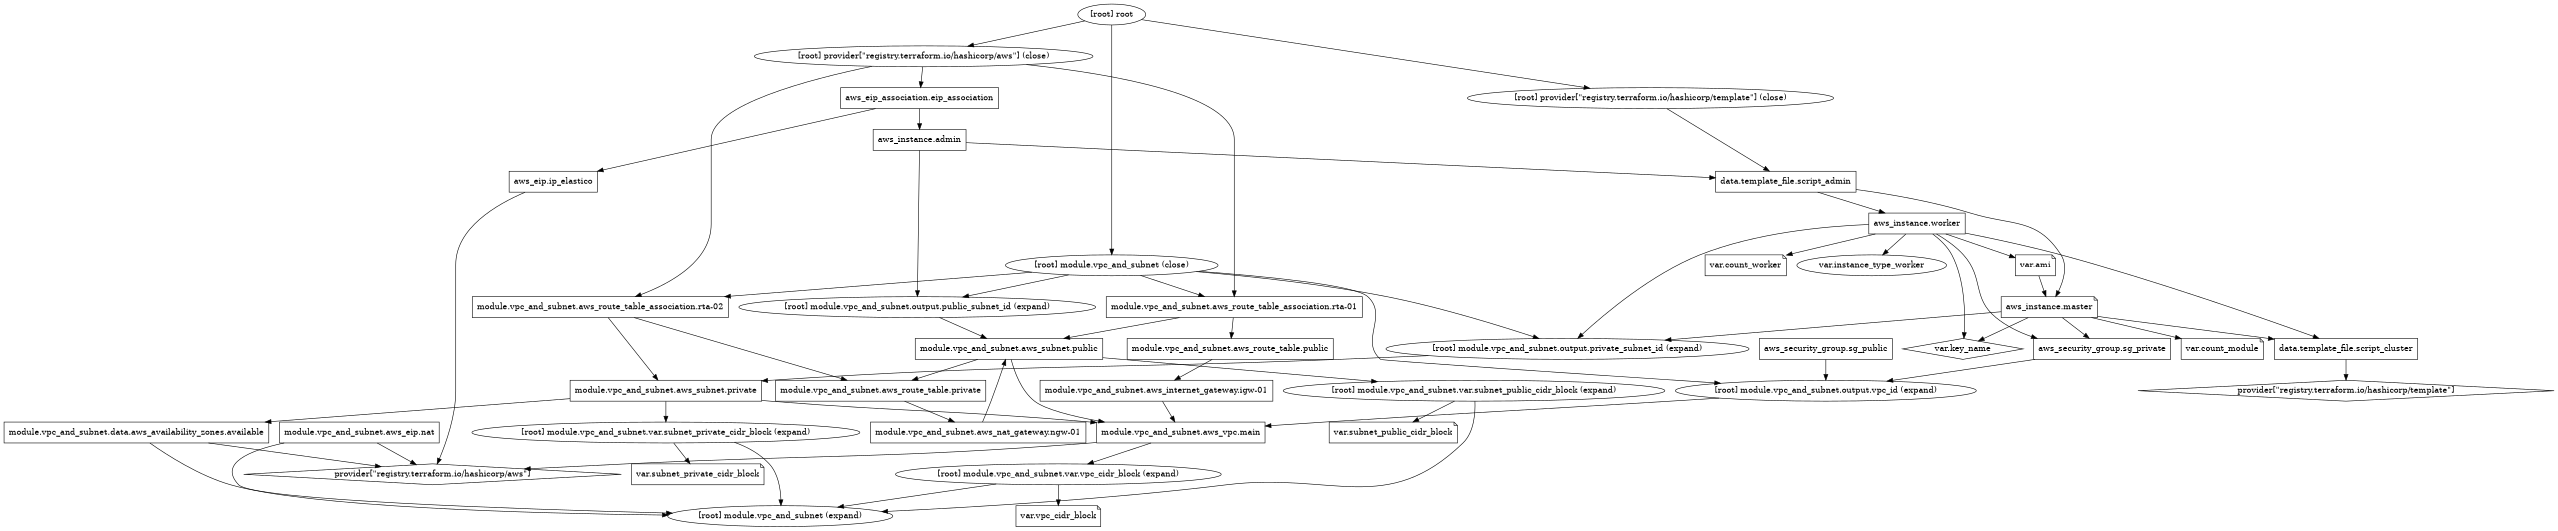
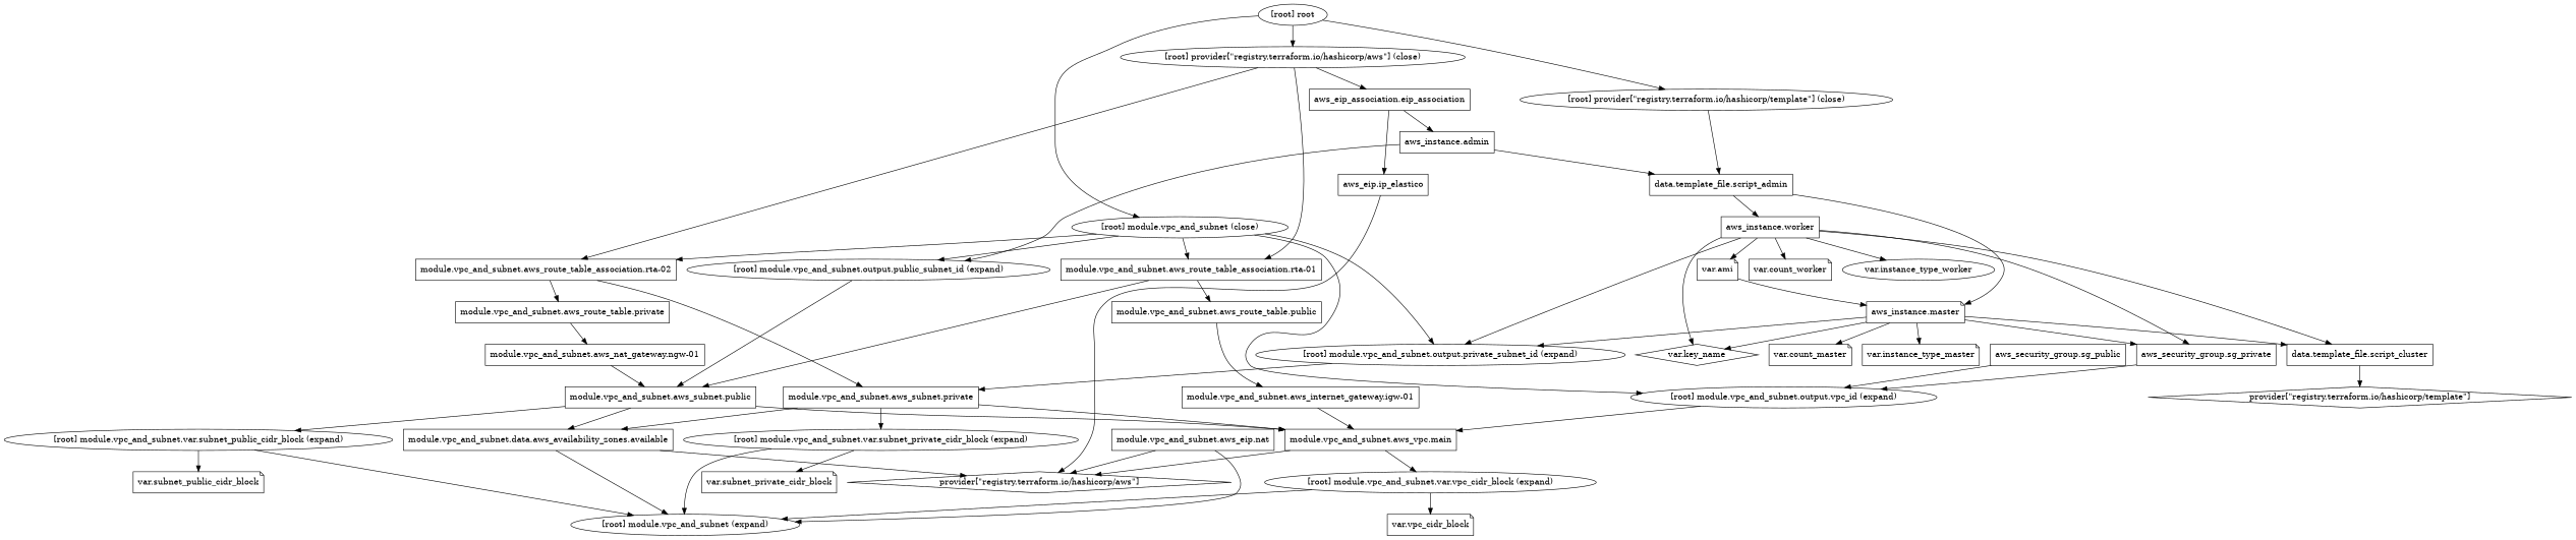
  digraph {
    compound=true
    newrank=true
    node [shape=box]
    n1 [label="aws_eip.ip_elastico"]
    n2 [label="provider[\"registry.terraform.io/hashicorp/aws\"]" shape=diamond]
    n3 [label="aws_eip_association.eip_association"]
    n4 [label="aws_instance.admin"]
    n5 [label="aws_security_group.sg_public"]
    n6 [label="data.template_file.script_admin"]
    "[root] module.vpc_and_subnet.output.public_subnet_id (expand)" [shape=""]
    n8 [label="aws_instance.master" shape=note]
    n9 [label="aws_security_group.sg_private"]
    n10 [label="data.template_file.script_cluster"]
    n11 [label="var.ami" shape=note]
-   n12 [label="var.count_module" shape=note]
+   n12 [label="var.count_master" shape=note]
+   n13 [label="var.instance_type_master" shape=note]
    n14 [label="var.key_name" shape=diamond]
    "[root] module.vpc_and_subnet.output.private_subnet_id (expand)" [shape=""]
    n16 [label="aws_instance.worker"]
    n17 [label="var.count_worker" shape=note]
    n18 [label="var.instance_type_worker" shape=ellipse]
    "[root] module.vpc_and_subnet.output.vpc_id (expand)" [shape=""]
    n20 [label="provider[\"registry.terraform.io/hashicorp/template\"]" shape=diamond]
    n21 [label="module.vpc_and_subnet.aws_eip.nat"]
    "[root] module.vpc_and_subnet (expand)" [shape=""]
    n23 [label="module.vpc_and_subnet.aws_internet_gateway.igw-01"]
    n24 [label="module.vpc_and_subnet.aws_vpc.main"]
    n25 [label="module.vpc_and_subnet.aws_nat_gateway.ngw-01"]
    n26 [label="module.vpc_and_subnet.aws_subnet.public"]
    n27 [label="module.vpc_and_subnet.aws_route_table.private"]
    n28 [label="module.vpc_and_subnet.aws_route_table.public"]
    n29 [label="module.vpc_and_subnet.aws_route_table_association.rta-01"]
    n30 [label="module.vpc_and_subnet.aws_route_table_association.rta-02"]
    n31 [label="module.vpc_and_subnet.aws_subnet.private"]
    n32 [label="module.vpc_and_subnet.data.aws_availability_zones.available"]
    "[root] module.vpc_and_subnet.var.subnet_private_cidr_block (expand)" [shape=""]
    "[root] module.vpc_and_subnet.var.subnet_public_cidr_block (expand)" [shape=""]
    "[root] module.vpc_and_subnet.var.vpc_cidr_block (expand)" [shape=""]
    n36 [label="var.subnet_private_cidr_block" shape=note]
    n37 [label="var.subnet_public_cidr_block" shape=note]
    n38 [label="var.vpc_cidr_block" shape=note]
    "[root] module.vpc_and_subnet (close)" [shape=""]
    "[root] provider[\"registry.terraform.io/hashicorp/aws\"] (close)" [shape=""]
    "[root] provider[\"registry.terraform.io/hashicorp/template\"] (close)" [shape=""]
    "[root] root" [shape=""]
    subgraph sub_1 {
      n1
      n2
      n3
      n4
      n5
      n6
      "[root] module.vpc_and_subnet.output.public_subnet_id (expand)"
      n8
      n9
      n10
      n11
      n12
+     n13
      n14
      "[root] module.vpc_and_subnet.output.private_subnet_id (expand)"
      n16
      n17
      n18
      "[root] module.vpc_and_subnet.output.vpc_id (expand)"
      n20
      n21
      "[root] module.vpc_and_subnet (expand)"
      n23
      n24
      n25
      n26
      n27
      n28
      n29
      n30
      n31
      n32
      "[root] module.vpc_and_subnet.var.subnet_private_cidr_block (expand)"
      "[root] module.vpc_and_subnet.var.subnet_public_cidr_block (expand)"
      "[root] module.vpc_and_subnet.var.vpc_cidr_block (expand)"
      n36
      n37
      n38
      "[root] module.vpc_and_subnet (close)"
      "[root] provider[\"registry.terraform.io/hashicorp/aws\"] (close)"
      "[root] provider[\"registry.terraform.io/hashicorp/template\"] (close)"
      "[root] root"
    }
    n1 -> n2
    n3 -> n1
    n3 -> n4
    n4 -> n6
    n4 -> "[root] module.vpc_and_subnet.output.public_subnet_id (expand)"
    n5 -> "[root] module.vpc_and_subnet.output.vpc_id (expand)"
    n6 -> n8
    n6 -> n16
    "[root] module.vpc_and_subnet.output.public_subnet_id (expand)" -> n26
    n8 -> n9
    n8 -> n10
    n8 -> n12
+   n8 -> n13
    n8 -> n14
    n8 -> "[root] module.vpc_and_subnet.output.private_subnet_id (expand)"
    n9 -> "[root] module.vpc_and_subnet.output.vpc_id (expand)"
    n10 -> n20
    n11 -> n8
    "[root] module.vpc_and_subnet.output.private_subnet_id (expand)" -> n31
    n16 -> n9
    n16 -> n10
    n16 -> n11
    n16 -> n14
    n16 -> "[root] module.vpc_and_subnet.output.private_subnet_id (expand)"
    n16 -> n17
    n16 -> n18
    "[root] module.vpc_and_subnet.output.vpc_id (expand)" -> n24
    n21 -> n2
    n21 -> "[root] module.vpc_and_subnet (expand)"
    n23 -> n24
    n24 -> n2
    n24 -> "[root] module.vpc_and_subnet.var.vpc_cidr_block (expand)"
    n25 -> n26
    n26 -> n24
-   n26 -> n27
+   n26 -> n32
    n26 -> "[root] module.vpc_and_subnet.var.subnet_public_cidr_block (expand)"
    n27 -> n25
    n28 -> n23
    n29 -> n26
    n29 -> n28
    n30 -> n27
    n30 -> n31
    n31 -> n24
    n31 -> n32
    n31 -> "[root] module.vpc_and_subnet.var.subnet_private_cidr_block (expand)"
    n32 -> n2
    n32 -> "[root] module.vpc_and_subnet (expand)"
    "[root] module.vpc_and_subnet.var.subnet_private_cidr_block (expand)" -> "[root] module.vpc_and_subnet (expand)"
    "[root] module.vpc_and_subnet.var.subnet_private_cidr_block (expand)" -> n36
    "[root] module.vpc_and_subnet.var.subnet_public_cidr_block (expand)" -> "[root] module.vpc_and_subnet (expand)"
    "[root] module.vpc_and_subnet.var.subnet_public_cidr_block (expand)" -> n37
    "[root] module.vpc_and_subnet.var.vpc_cidr_block (expand)" -> "[root] module.vpc_and_subnet (expand)"
    "[root] module.vpc_and_subnet.var.vpc_cidr_block (expand)" -> n38
    "[root] module.vpc_and_subnet (close)" -> "[root] module.vpc_and_subnet.output.public_subnet_id (expand)"
    "[root] module.vpc_and_subnet (close)" -> "[root] module.vpc_and_subnet.output.private_subnet_id (expand)"
    "[root] module.vpc_and_subnet (close)" -> "[root] module.vpc_and_subnet.output.vpc_id (expand)"
    "[root] module.vpc_and_subnet (close)" -> n29
    "[root] module.vpc_and_subnet (close)" -> n30
    "[root] provider[\"registry.terraform.io/hashicorp/aws\"] (close)" -> n3
    "[root] provider[\"registry.terraform.io/hashicorp/aws\"] (close)" -> n29
    "[root] provider[\"registry.terraform.io/hashicorp/aws\"] (close)" -> n30
    "[root] provider[\"registry.terraform.io/hashicorp/template\"] (close)" -> n6
    "[root] root" -> "[root] module.vpc_and_subnet (close)"
    "[root] root" -> "[root] provider[\"registry.terraform.io/hashicorp/aws\"] (close)"
    "[root] root" -> "[root] provider[\"registry.terraform.io/hashicorp/template\"] (close)"
  }
